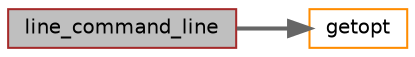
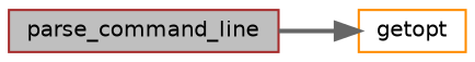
  digraph {
    rankdir=LR
    node [fontname=Helvetica fontsize=10 shape=record style=filled]
-   n1 [color=brown fillcolor=grey75 fontcolor=black height=0.2 label=line_command_line width=0.4]
+   n1 [color=brown fillcolor=grey75 fontcolor=black height=0.2 label=parse_command_line width=0.4]
    n2 [color=darkorange fillcolor=white height=0.2 label=getopt width=0.4]
    n1 -> n2 [color=gray40 fontname=Helvetica fontsize=10 labelfontname=Helvetica labelfontsize=10 style=bold]
  }
